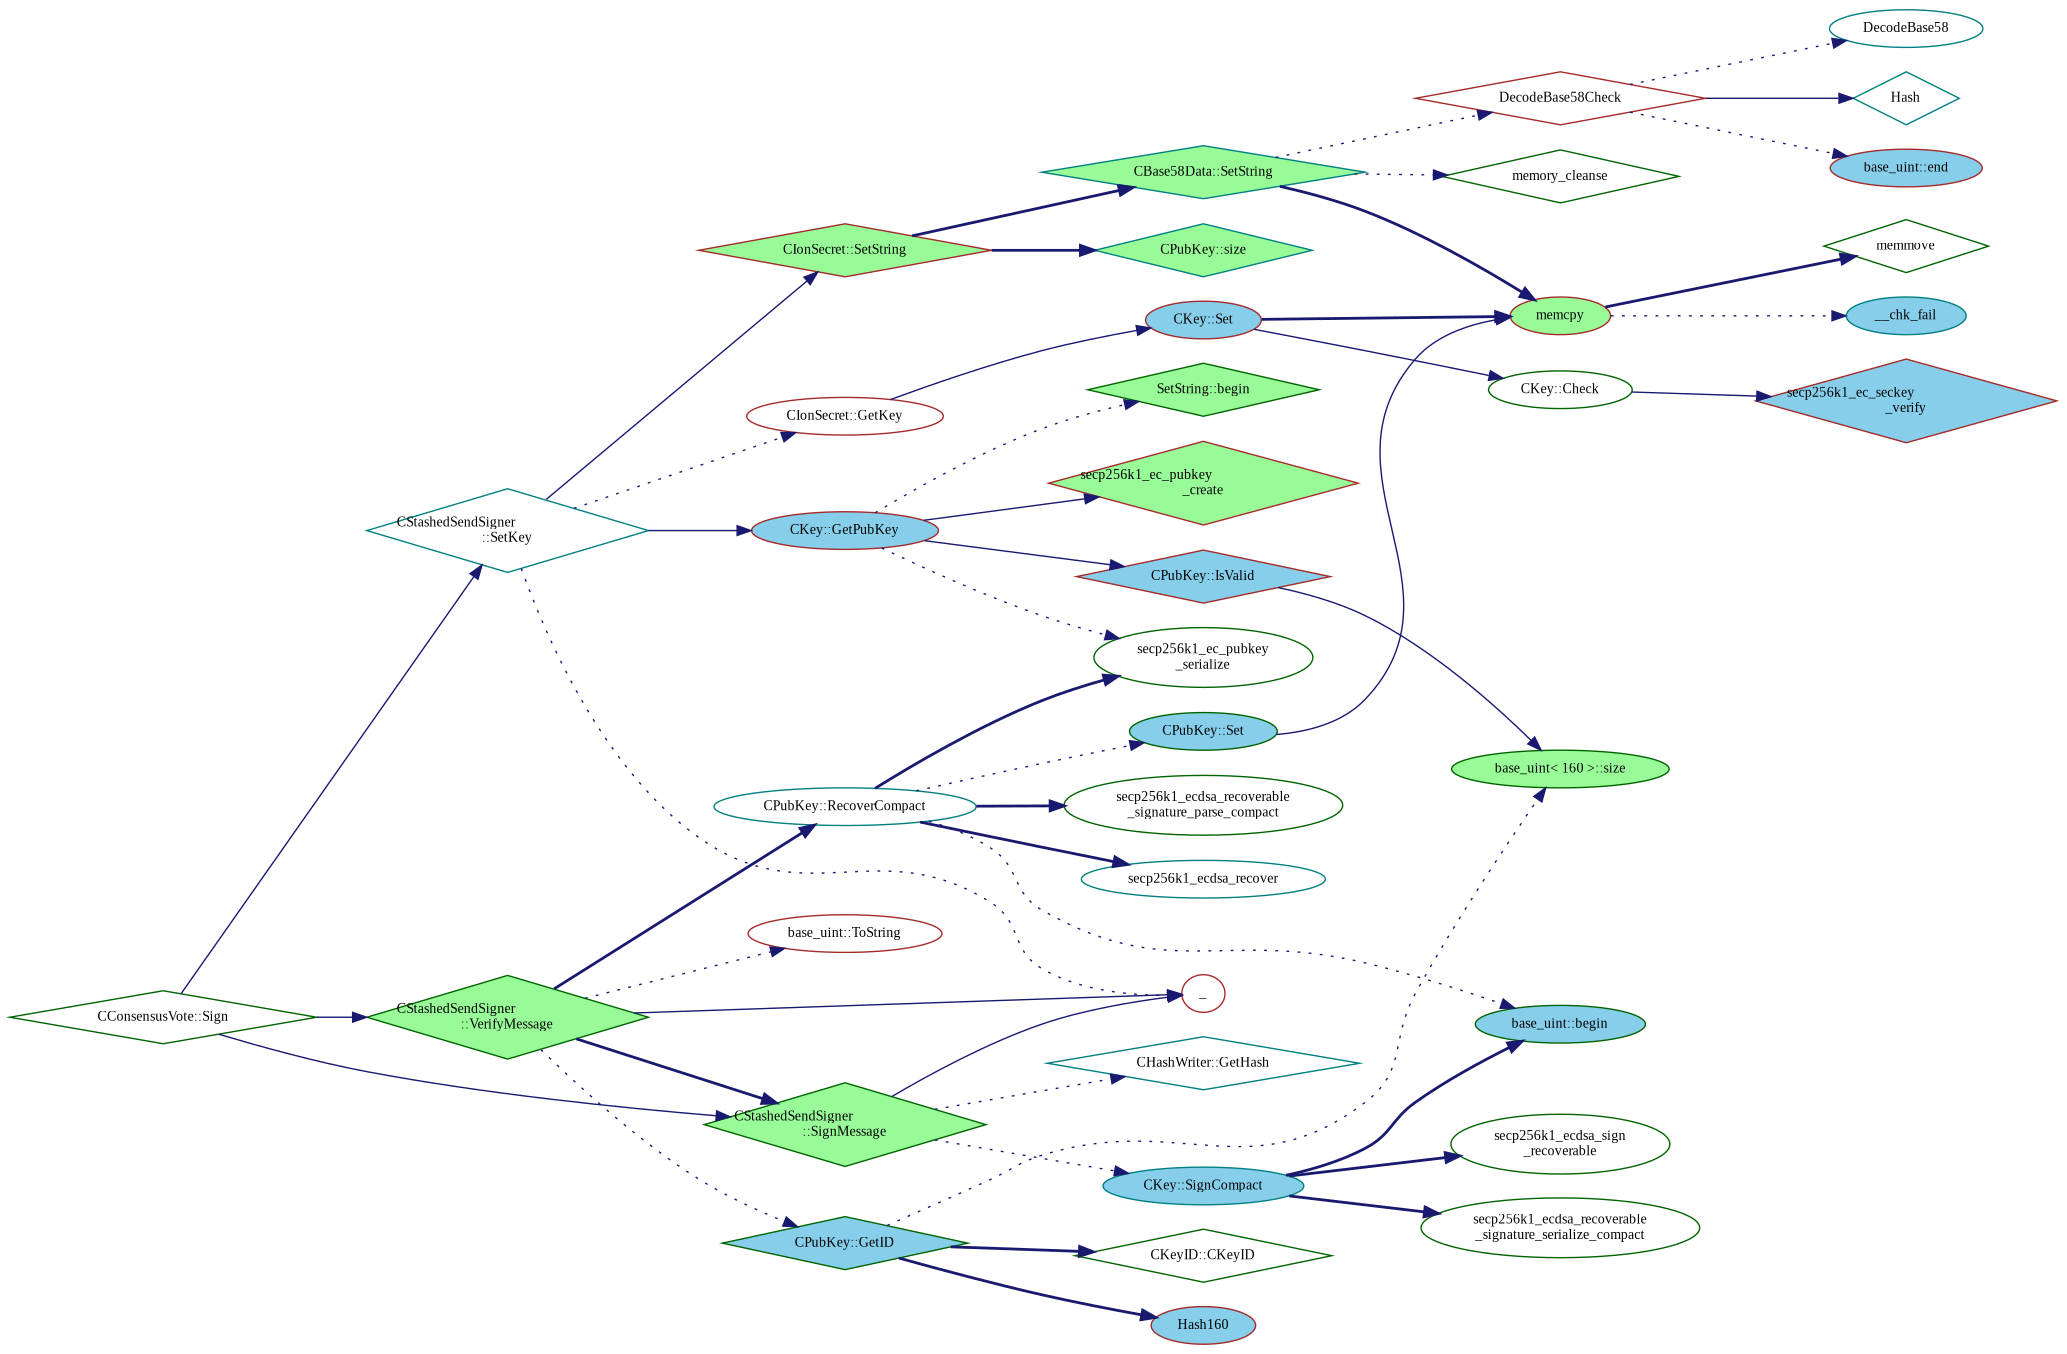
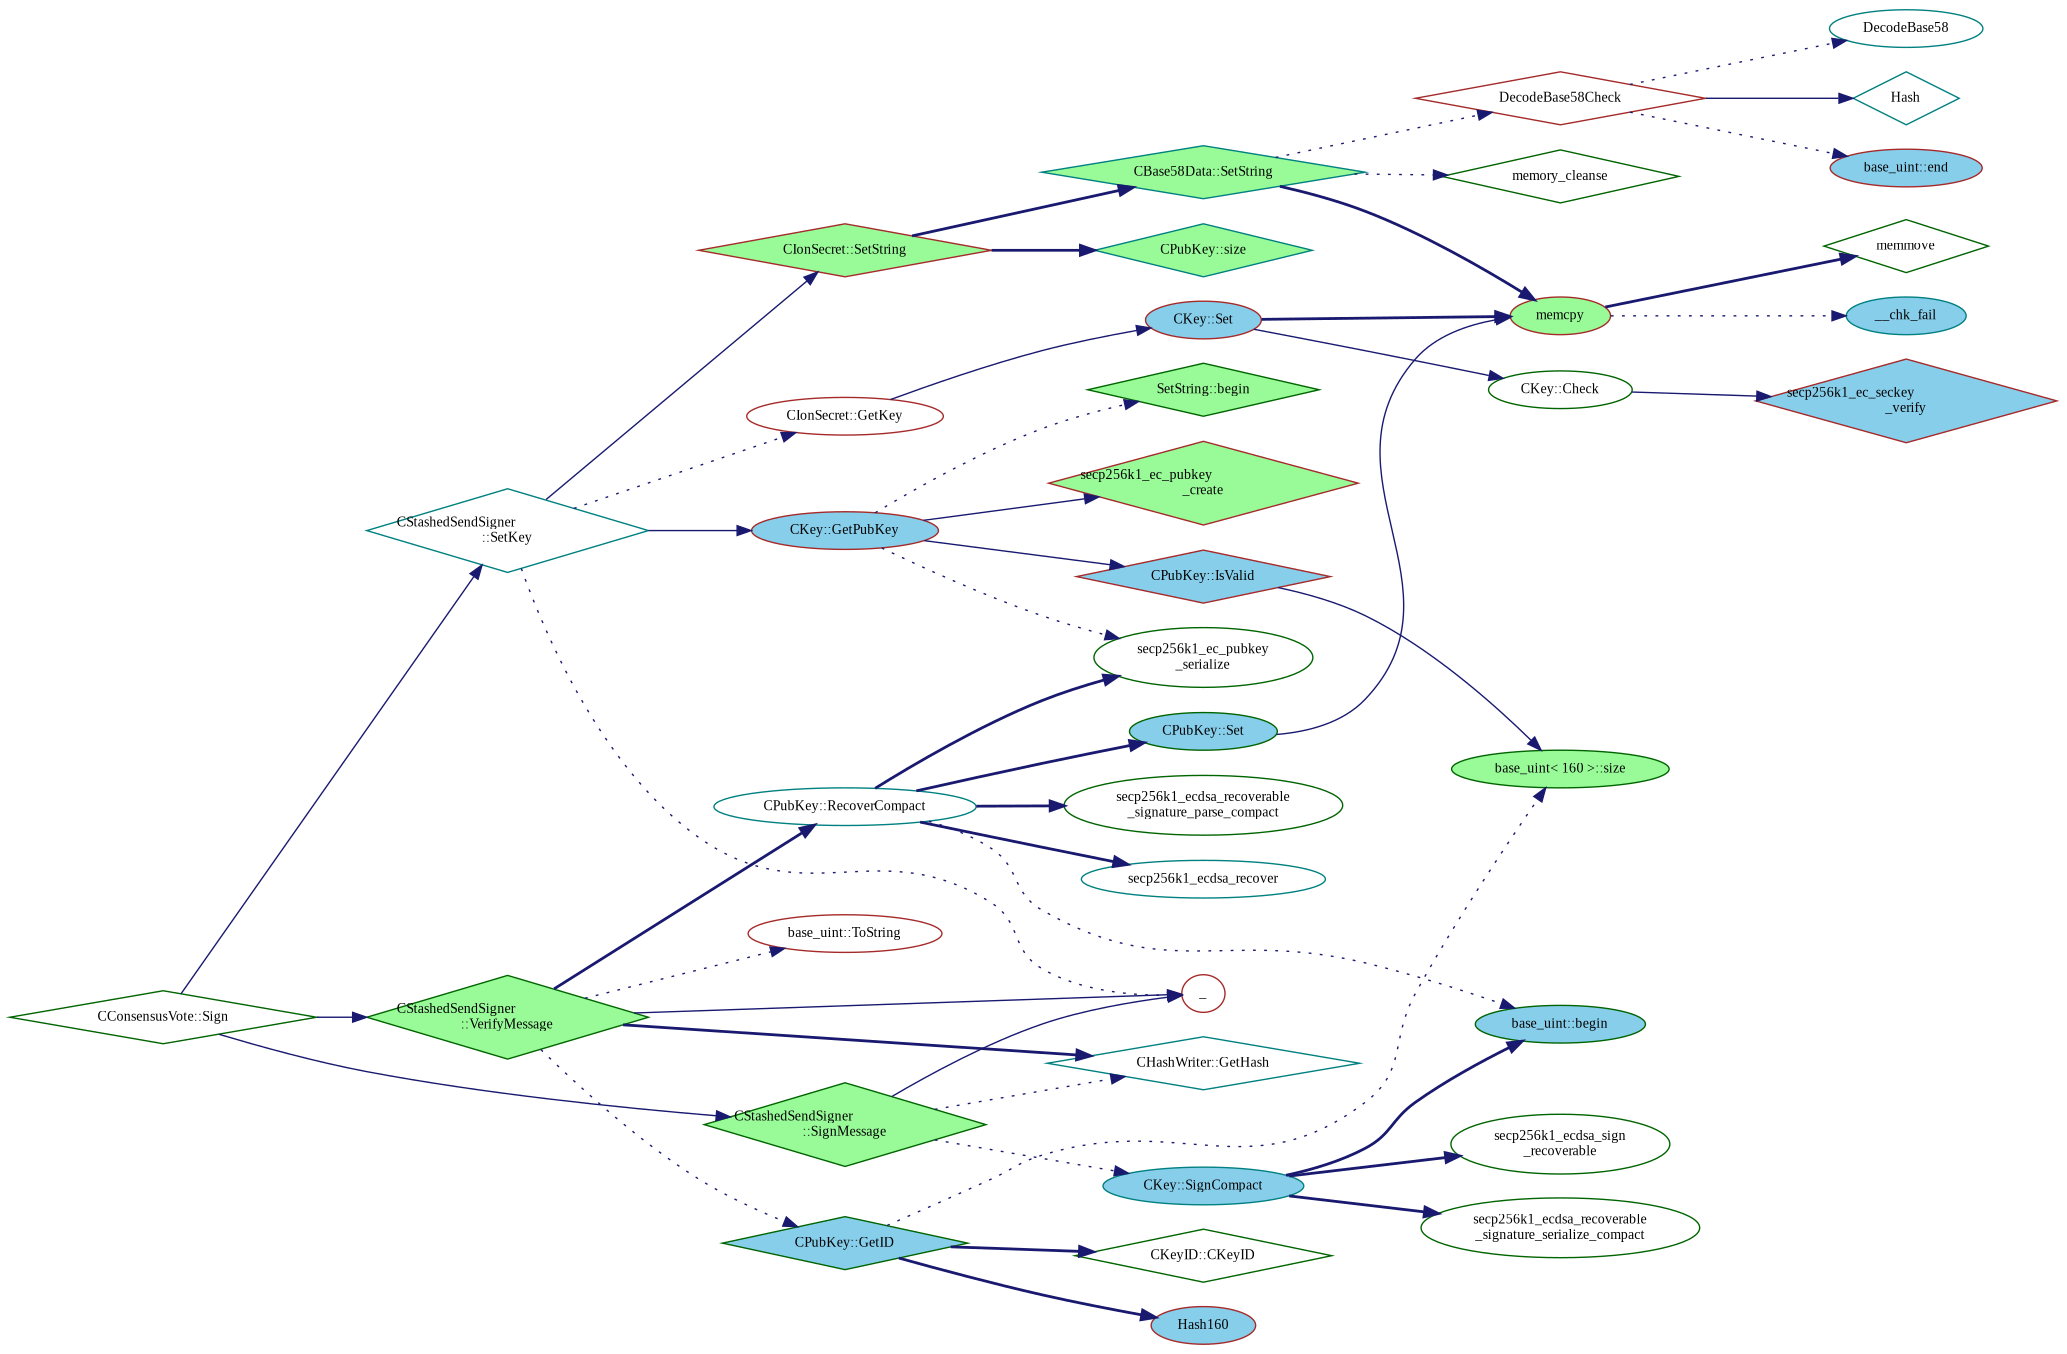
  digraph {
    fontname="Liberation Serif"
    rankdir=LR
    node [color=darkgreen fillcolor=white fontname="Liberation Serif" fontsize=10 shape=ellipse style=filled]
    edge [color=midnightblue fontname="Liberation Serif" fontsize=10 labelfontname=Helvetica labelfontsize=10 style=dotted]
    n1 [fontcolor=black height=0.2 label="CConsensusVote::Sign" shape=diamond width=0.4]
    n2 [color=teal height=0.2 label="CStashedSendSigner\l::SetKey" shape=diamond width=0.4]
    n3 [fillcolor=palegreen height=0.2 label="CStashedSendSigner\l::SignMessage" shape=diamond width=0.4]
    n4 [fillcolor=palegreen height=0.2 label="CStashedSendSigner\l::VerifyMessage" shape=diamond width=0.4]
    n5 [color=brown fillcolor=palegreen height=0.2 label="CIonSecret::SetString" shape=diamond width=0.4]
    n6 [color=brown height=0.2 label=_ width=0.4]
    n7 [color=brown height=0.2 label="CIonSecret::GetKey" width=0.4]
    n8 [color=brown fillcolor=skyblue height=0.2 label="CKey::GetPubKey" width=0.4]
    n9 [color=teal fillcolor=skyblue height=0.2 label="CKey::SignCompact" width=0.4]
    n10 [color=teal height=0.2 label="CHashWriter::GetHash" shape=diamond width=0.4]
    n11 [color=teal height=0.2 label="CPubKey::RecoverCompact" width=0.4]
    n12 [fillcolor=skyblue height=0.2 label="CPubKey::GetID" shape=diamond width=0.4]
    n13 [color=brown height=0.2 label="base_uint::ToString" width=0.4]
    n14 [color=teal fillcolor=palegreen height=0.2 label="CBase58Data::SetString" shape=diamond width=0.4]
    n15 [color=teal fillcolor=palegreen height=0.2 label="CPubKey::size" shape=diamond width=0.4]
    n16 [color=brown fillcolor=skyblue height=0.2 label="CKey::Set" width=0.4]
    n17 [color=brown fillcolor=palegreen height=0.2 label="secp256k1_ec_pubkey\l_create" shape=diamond width=0.4]
    n18 [height=0.2 label="secp256k1_ec_pubkey\l_serialize" width=0.4]
    n19 [fillcolor=palegreen height=0.2 label="SetString::begin" shape=diamond width=0.4]
    n20 [color=brown fillcolor=skyblue height=0.2 label="CPubKey::IsValid" shape=diamond width=0.4]
    n21 [color=brown height=0.2 label=DecodeBase58Check shape=diamond width=0.4]
    n22 [color=brown fillcolor=palegreen height=0.2 label=memcpy width=0.4]
    n23 [height=0.2 label=memory_cleanse shape=diamond width=0.4]
    n24 [color=teal height=0.2 label=DecodeBase58 width=0.4]
    n25 [color=teal height=0.2 label=Hash shape=diamond width=0.4]
    n26 [color=brown fillcolor=skyblue height=0.2 label="base_uint::end" width=0.4]
    n27 [height=0.2 label=memmove shape=diamond width=0.4]
    n28 [color=teal fillcolor=skyblue height=0.2 label=__chk_fail width=0.4]
    n29 [height=0.2 label="CKey::Check" width=0.4]
    n30 [color=brown fillcolor=skyblue height=0.2 label="secp256k1_ec_seckey\l_verify" shape=diamond width=0.4]
    n31 [fillcolor=palegreen height=0.2 label="base_uint\< 160 \>::size" width=0.4]
    n32 [height=0.2 label="secp256k1_ecdsa_sign\l_recoverable" width=0.4]
    n33 [fillcolor=skyblue height=0.2 label="base_uint::begin" width=0.4]
    n34 [height=0.2 label="secp256k1_ecdsa_recoverable\l_signature_serialize_compact" width=0.4]
    n35 [height=0.2 label="secp256k1_ecdsa_recoverable\l_signature_parse_compact" width=0.4]
    n36 [color=teal height=0.2 label=secp256k1_ecdsa_recover width=0.4]
    n37 [fillcolor=skyblue height=0.2 label="CPubKey::Set" width=0.4]
    n38 [height=0.2 label="CKeyID::CKeyID" shape=diamond width=0.4]
    n39 [color=brown fillcolor=skyblue height=0.2 label=Hash160 width=0.4]
    n1 -> n2 [style=solid]
    n1 -> n3 [style=solid]
    n1 -> n4 [style=solid]
    n2 -> n5 [style=solid]
    n2 -> n6
    n2 -> n7
    n2 -> n8 [style=solid]
    n3 -> n6 [style=solid]
    n3 -> n9
    n3 -> n10
    n4 -> n6 [style=solid]
-   n4 -> n3 [style=bold]
+   n4 -> n10 [style=bold]
    n4 -> n11 [style=bold]
    n4 -> n12
    n4 -> n13
    n5 -> n14 [style=bold]
    n5 -> n15 [style=bold]
    n7 -> n16 [style=solid]
    n8 -> n17 [style=solid]
    n8 -> n18
    n8 -> n19
    n8 -> n20 [style=solid]
    n9 -> n32 [style=bold]
    n9 -> n33 [style=bold]
    n9 -> n34 [style=bold]
    n11 -> n18 [style=bold]
    n11 -> n33
    n11 -> n35 [style=bold]
    n11 -> n36 [style=bold]
-   n11 -> n37
+   n11 -> n37 [style=bold]
    n12 -> n31
    n12 -> n38 [style=bold]
    n12 -> n39 [style=bold]
    n14 -> n21
    n14 -> n22 [style=bold]
    n14 -> n23
    n16 -> n22 [style=bold]
    n16 -> n29 [style=solid]
    n20 -> n31 [style=solid]
    n21 -> n24
    n21 -> n25 [style=solid]
    n21 -> n26
    n22 -> n27 [style=bold]
    n22 -> n28
    n29 -> n30 [style=solid]
    n37 -> n22 [style=solid]
  }
